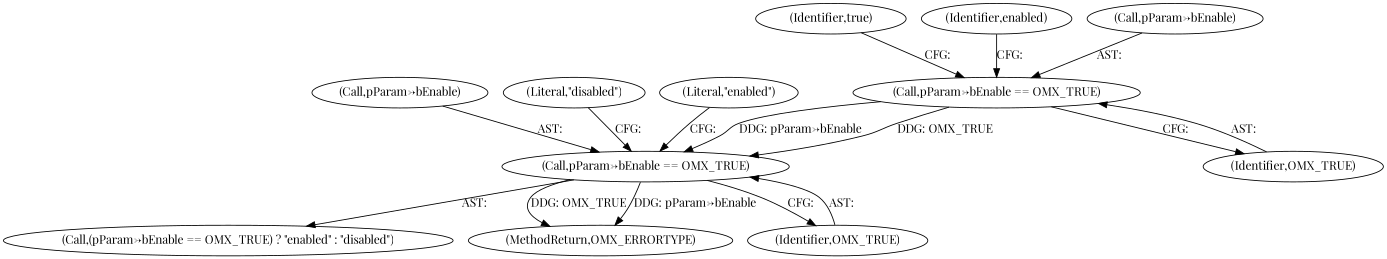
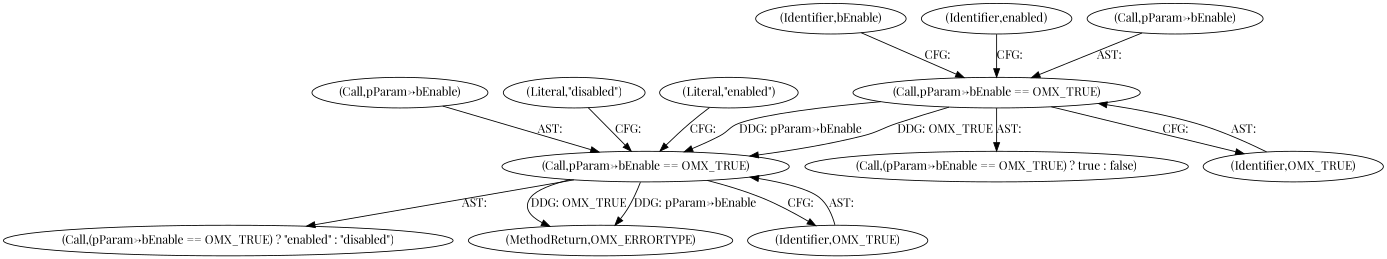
  digraph {
    fontname="Playfair Display"
    node [fontname="Playfair Display"]
    edge [fontname="Playfair Display"]
    n1 [label="(Call,pParam->bEnable == OMX_TRUE)"]
    n2 [label="(Call,pParam->bEnable == OMX_TRUE)"]
+   n3 [label="(Call,(pParam->bEnable == OMX_TRUE) ? true : false)"]
    n4 [label="(Identifier,OMX_TRUE)"]
    n5 [label="(Call,(pParam->bEnable == OMX_TRUE) ? \"enabled\" : \"disabled\")"]
    n6 [label="(MethodReturn,OMX_ERRORTYPE)"]
    n7 [label="(Identifier,OMX_TRUE)"]
-   n8 [label="(Identifier,true)"]
+   n8 [label="(Identifier,bEnable)"]
    n9 [label="(Identifier,enabled)"]
    n10 [label="(Call,pParam->bEnable)"]
    n11 [label="(Literal,\"disabled\")"]
    n12 [label="(Call,pParam->bEnable)"]
    n13 [label="(Literal,\"enabled\")"]
    n1 -> n2 [label="DDG: pParam->bEnable"]
    n1 -> n2 [label="DDG: OMX_TRUE"]
+   n1 -> n3 [label="AST: "]
    n1 -> n4 [label="CFG: "]
    n2 -> n5 [label="AST: "]
    n2 -> n6 [label="DDG: OMX_TRUE"]
    n2 -> n6 [label="DDG: pParam->bEnable"]
    n2 -> n7 [label="CFG: "]
    n4 -> n1 [label="AST: "]
    n7 -> n2 [label="AST: "]
    n8 -> n1 [label="CFG: "]
    n9 -> n1 [label="CFG: "]
    n10 -> n2 [label="AST: "]
    n11 -> n2 [label="CFG: "]
    n12 -> n1 [label="AST: "]
    n13 -> n2 [label="CFG: "]
  }
